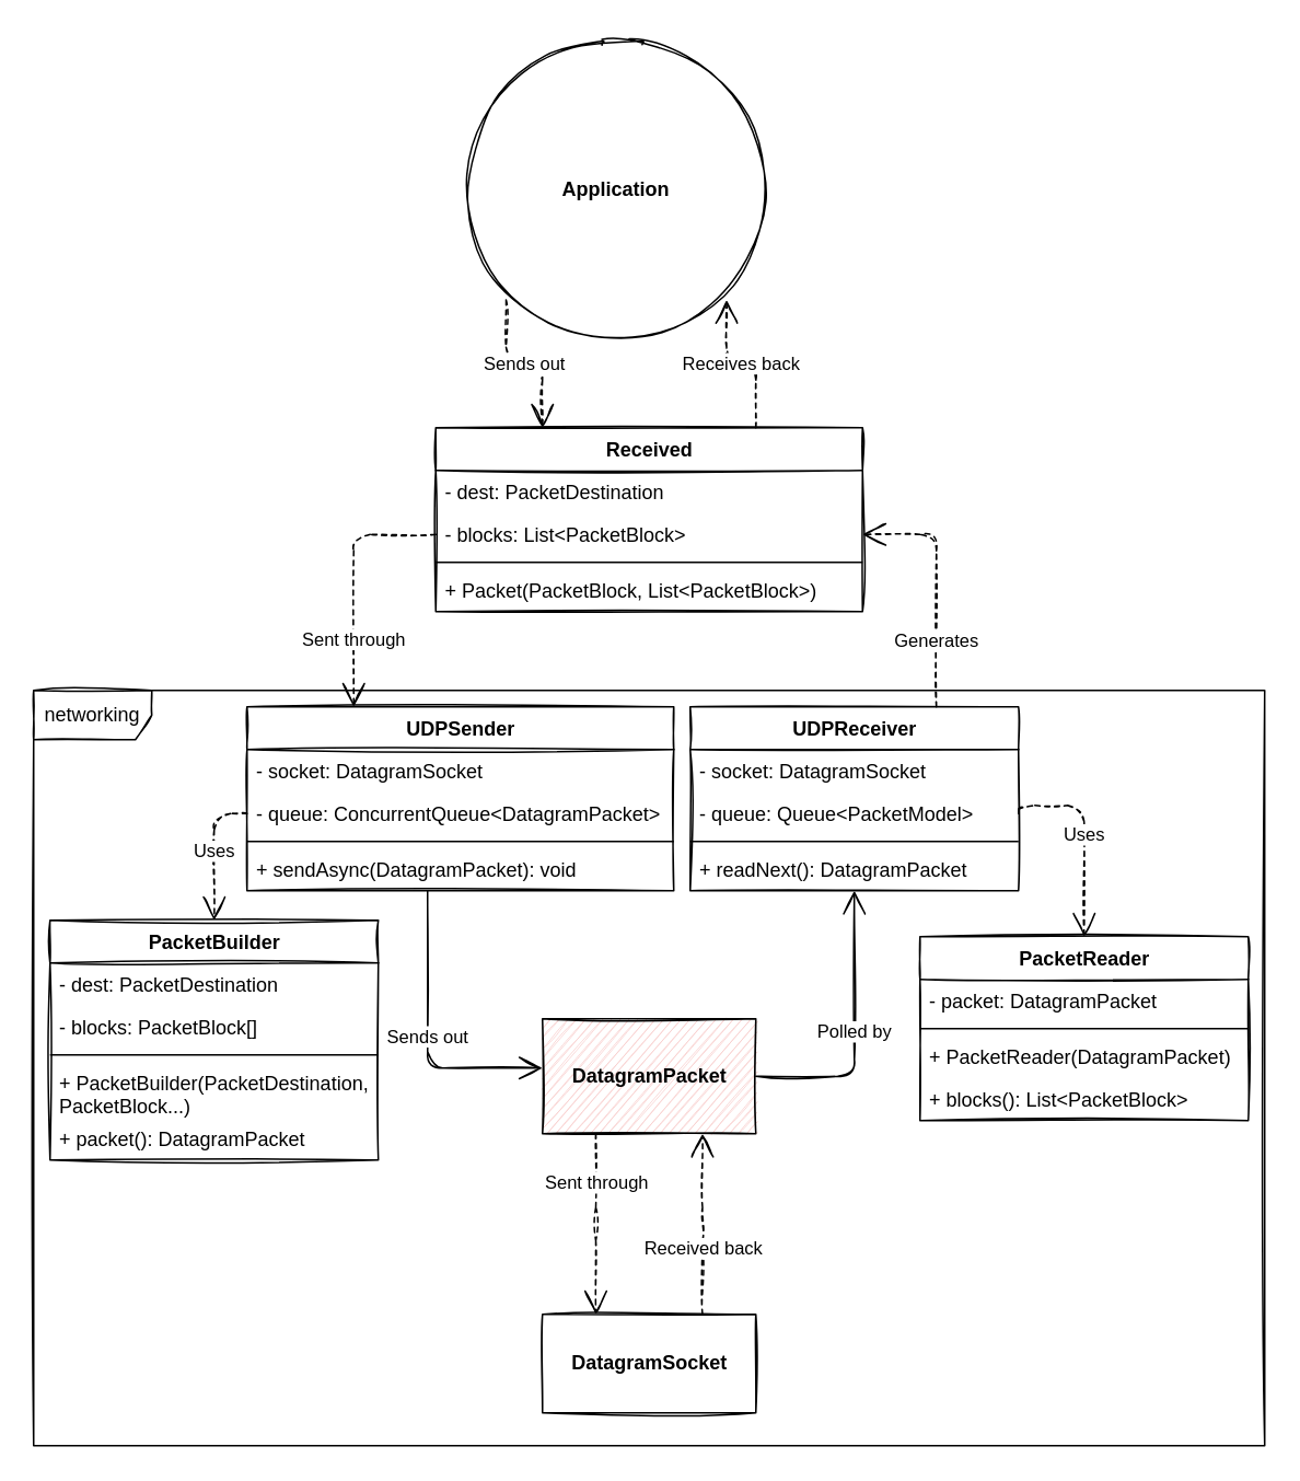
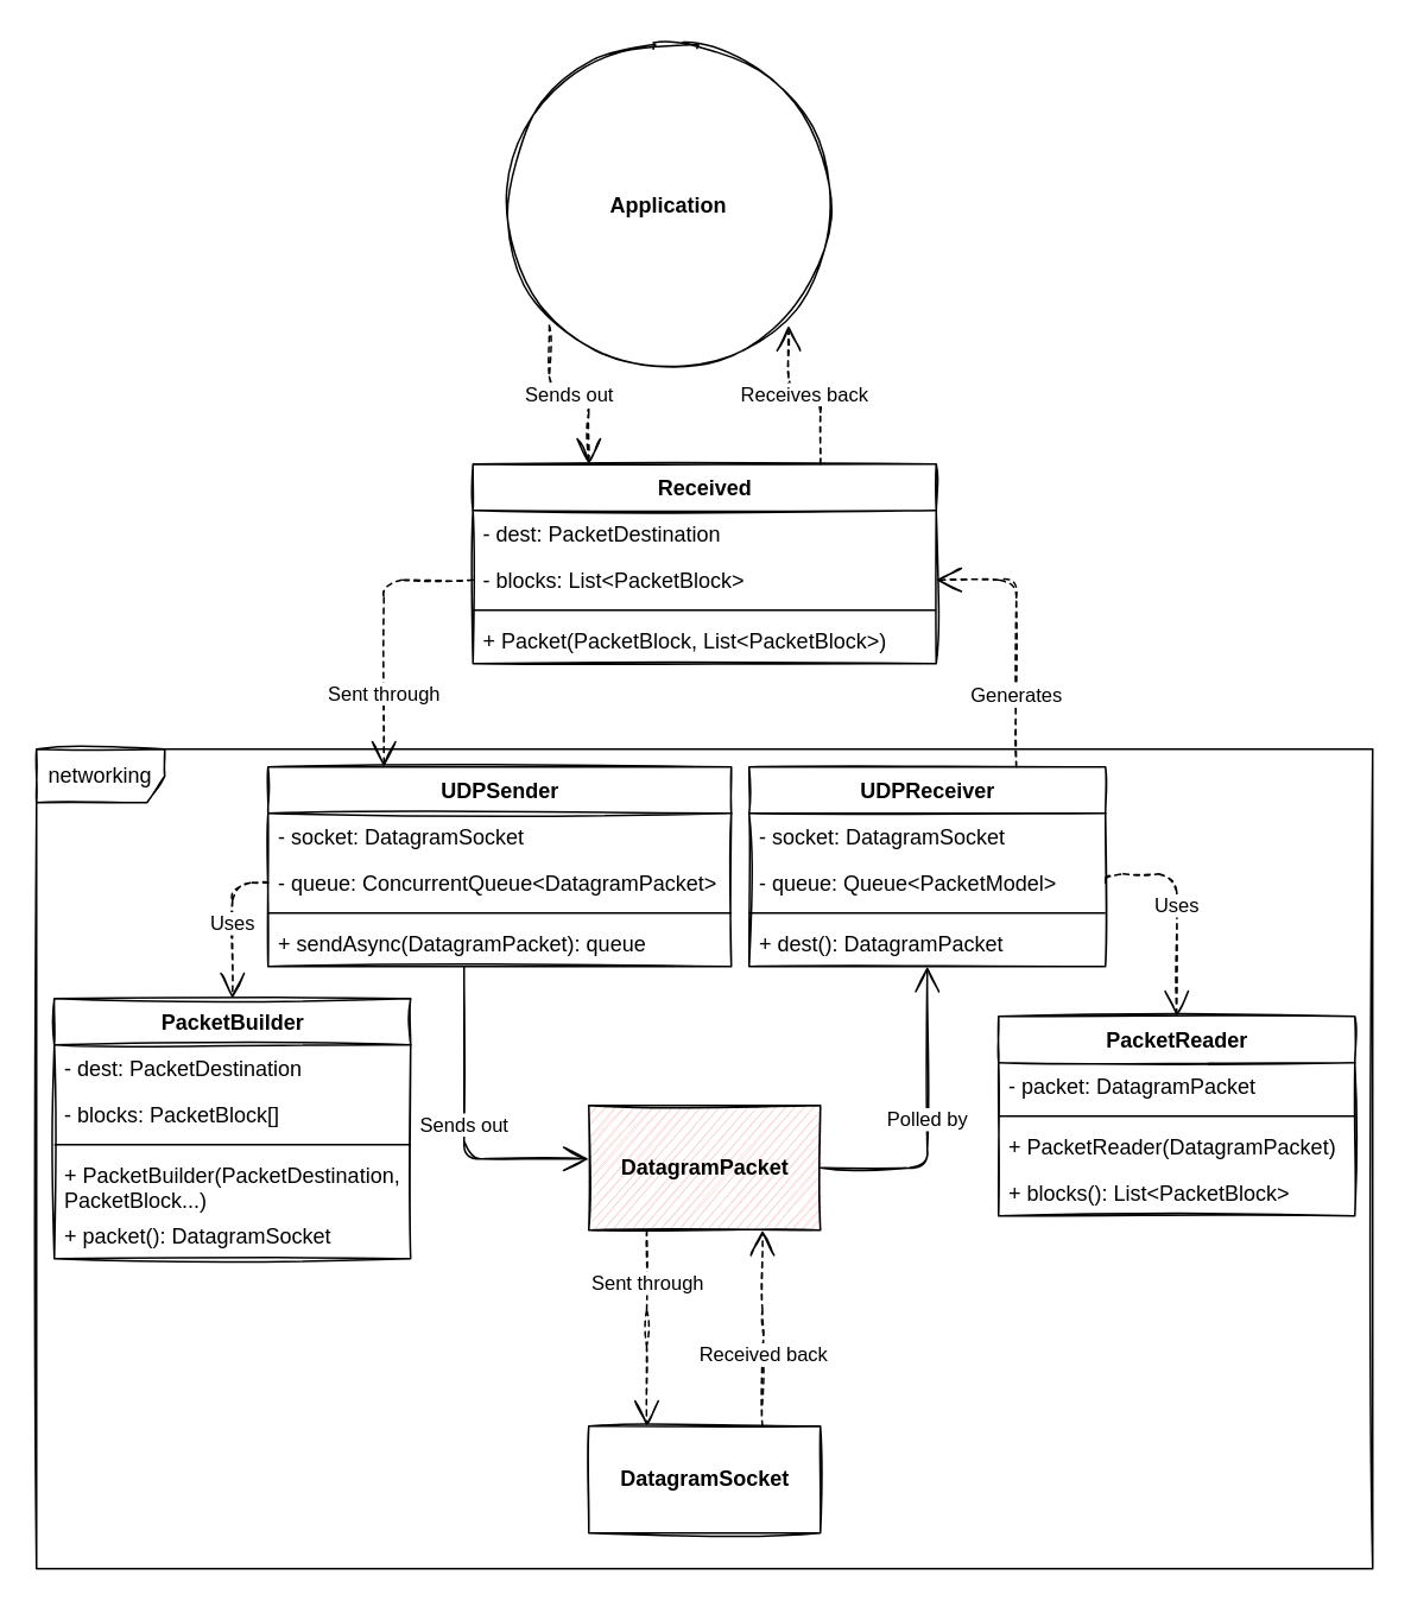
  <mxCell id="0" />
  <mxCell id="1" parent="0" />
  <mxCell id="2" value="networking" style="shape=umlFrame;whiteSpace=wrap;html=1;rounded=0;shadow=0;glass=0;sketch=1;width=72;" parent="1" vertex="1"><mxGeometry x="20" y="420" width="750" height="460" as="geometry" /></mxCell>
  <mxCell id="3" value="&lt;span style=&quot;font-weight: 700&quot;&gt;DatagramPacket&lt;/span&gt;" style="html=1;sketch=1;fillColor=#f8cecc;" parent="1" vertex="1"><mxGeometry x="330" y="620" width="130" height="70" as="geometry" /></mxCell>
  <mxCell id="4" value="UDPSender" style="swimlane;fontStyle=1;align=center;verticalAlign=top;childLayout=stackLayout;horizontal=1;startSize=26;horizontalStack=0;resizeParent=1;resizeParentMax=0;resizeLast=0;collapsible=1;marginBottom=0;rounded=0;shadow=0;sketch=1;strokeWidth=1;html=1;" parent="1" vertex="1"><mxGeometry x="150" y="430" width="260" height="112" as="geometry" /></mxCell>
  <mxCell id="5" value="- socket: DatagramSocket" style="text;strokeColor=none;fillColor=none;align=left;verticalAlign=top;spacingLeft=4;spacingRight=4;overflow=hidden;rotatable=0;points=[[0,0.5],[1,0.5]];portConstraint=eastwest;" vertex="1" parent="4"><mxGeometry y="26" width="260" height="26" as="geometry" /></mxCell>
  <mxCell id="6" value="- queue: ConcurrentQueue&lt;DatagramPacket&gt;" style="text;strokeColor=none;fillColor=none;align=left;verticalAlign=top;spacingLeft=4;spacingRight=4;overflow=hidden;rotatable=0;points=[[0,0.5],[1,0.5]];portConstraint=eastwest;" parent="4" vertex="1"><mxGeometry y="52" width="260" height="26" as="geometry" /></mxCell>
  <mxCell id="7" value="" style="line;strokeWidth=1;fillColor=none;align=left;verticalAlign=middle;spacingTop=-1;spacingLeft=3;spacingRight=3;rotatable=0;labelPosition=right;points=[];portConstraint=eastwest;" parent="4" vertex="1"><mxGeometry y="78" width="260" height="8" as="geometry" /></mxCell>
- <mxCell id="8" value="+ sendAsync(DatagramPacket): void" style="text;strokeColor=none;fillColor=none;align=left;verticalAlign=top;spacingLeft=4;spacingRight=4;overflow=hidden;rotatable=0;points=[[0,0.5],[1,0.5]];portConstraint=eastwest;" parent="4" vertex="1"><mxGeometry y="86" width="260" height="26" as="geometry" /></mxCell>
+ <mxCell id="8" value="+ sendAsync(DatagramPacket): queue" style="text;strokeColor=none;fillColor=none;align=left;verticalAlign=top;spacingLeft=4;spacingRight=4;overflow=hidden;rotatable=0;points=[[0,0.5],[1,0.5]];portConstraint=eastwest;" parent="4" vertex="1"><mxGeometry y="86" width="260" height="26" as="geometry" /></mxCell>
  <mxCell id="9" value="&lt;b&gt;DatagramSocket&lt;/b&gt;" style="html=1;sketch=1;" parent="1" vertex="1"><mxGeometry x="330" y="800" width="130" height="60" as="geometry" /></mxCell>
  <mxCell id="10" value="UDPReceiver" style="swimlane;fontStyle=1;align=center;verticalAlign=top;childLayout=stackLayout;horizontal=1;startSize=26;horizontalStack=0;resizeParent=1;resizeParentMax=0;resizeLast=0;collapsible=1;marginBottom=0;rounded=0;shadow=0;sketch=1;strokeWidth=1;html=1;" parent="1" vertex="1"><mxGeometry x="420" y="430" width="200" height="112" as="geometry" /></mxCell>
  <mxCell id="11" value="- socket: DatagramSocket" style="text;strokeColor=none;fillColor=none;align=left;verticalAlign=top;spacingLeft=4;spacingRight=4;overflow=hidden;rotatable=0;points=[[0,0.5],[1,0.5]];portConstraint=eastwest;" parent="10" vertex="1"><mxGeometry y="26" width="200" height="26" as="geometry" /></mxCell>
  <mxCell id="12" value="- queue: Queue&lt;PacketModel&gt;" style="text;strokeColor=none;fillColor=none;align=left;verticalAlign=top;spacingLeft=4;spacingRight=4;overflow=hidden;rotatable=0;points=[[0,0.5],[1,0.5]];portConstraint=eastwest;" vertex="1" parent="10"><mxGeometry y="52" width="200" height="26" as="geometry" /></mxCell>
  <mxCell id="13" value="" style="line;strokeWidth=1;fillColor=none;align=left;verticalAlign=middle;spacingTop=-1;spacingLeft=3;spacingRight=3;rotatable=0;labelPosition=right;points=[];portConstraint=eastwest;" parent="10" vertex="1"><mxGeometry y="78" width="200" height="8" as="geometry" /></mxCell>
- <mxCell id="14" value="+ readNext(): DatagramPacket" style="text;strokeColor=none;fillColor=none;align=left;verticalAlign=top;spacingLeft=4;spacingRight=4;overflow=hidden;rotatable=0;points=[[0,0.5],[1,0.5]];portConstraint=eastwest;" parent="10" vertex="1"><mxGeometry y="86" width="200" height="26" as="geometry" /></mxCell>
+ <mxCell id="14" value="+ dest(): DatagramPacket" style="text;strokeColor=none;fillColor=none;align=left;verticalAlign=top;spacingLeft=4;spacingRight=4;overflow=hidden;rotatable=0;points=[[0,0.5],[1,0.5]];portConstraint=eastwest;" parent="10" vertex="1"><mxGeometry y="86" width="200" height="26" as="geometry" /></mxCell>
  <mxCell id="15" value="PacketBuilder" style="swimlane;fontStyle=1;align=center;verticalAlign=top;childLayout=stackLayout;horizontal=1;startSize=26;horizontalStack=0;resizeParent=1;resizeParentMax=0;resizeLast=0;collapsible=1;marginBottom=0;rounded=0;shadow=0;sketch=1;strokeWidth=1;html=1;" parent="1" vertex="1"><mxGeometry x="30" y="560" width="200" height="146" as="geometry" /></mxCell>
  <mxCell id="16" value="- dest: PacketDestination" style="text;strokeColor=none;fillColor=none;align=left;verticalAlign=top;spacingLeft=4;spacingRight=4;overflow=hidden;rotatable=0;points=[[0,0.5],[1,0.5]];portConstraint=eastwest;" parent="15" vertex="1"><mxGeometry y="26" width="200" height="26" as="geometry" /></mxCell>
  <mxCell id="17" value="- blocks: PacketBlock[]" style="text;strokeColor=none;fillColor=none;align=left;verticalAlign=top;spacingLeft=4;spacingRight=4;overflow=hidden;rotatable=0;points=[[0,0.5],[1,0.5]];portConstraint=eastwest;" parent="15" vertex="1"><mxGeometry y="52" width="200" height="26" as="geometry" /></mxCell>
  <mxCell id="18" value="" style="line;strokeWidth=1;fillColor=none;align=left;verticalAlign=middle;spacingTop=-1;spacingLeft=3;spacingRight=3;rotatable=0;labelPosition=right;points=[];portConstraint=eastwest;" parent="15" vertex="1"><mxGeometry y="78" width="200" height="8" as="geometry" /></mxCell>
  <mxCell id="19" value="+ PacketBuilder(PacketDestination,&#10;PacketBlock...)" style="text;strokeColor=none;fillColor=none;align=left;verticalAlign=top;spacingLeft=4;spacingRight=4;overflow=hidden;rotatable=0;points=[[0,0.5],[1,0.5]];portConstraint=eastwest;" parent="15" vertex="1"><mxGeometry y="86" width="200" height="34" as="geometry" /></mxCell>
- <mxCell id="20" value="+ packet(): DatagramPacket" style="text;strokeColor=none;fillColor=none;align=left;verticalAlign=top;spacingLeft=4;spacingRight=4;overflow=hidden;rotatable=0;points=[[0,0.5],[1,0.5]];portConstraint=eastwest;" parent="15" vertex="1"><mxGeometry y="120" width="200" height="26" as="geometry" /></mxCell>
+ <mxCell id="20" value="+ packet(): DatagramSocket" style="text;strokeColor=none;fillColor=none;align=left;verticalAlign=top;spacingLeft=4;spacingRight=4;overflow=hidden;rotatable=0;points=[[0,0.5],[1,0.5]];portConstraint=eastwest;" parent="15" vertex="1"><mxGeometry y="120" width="200" height="26" as="geometry" /></mxCell>
  <mxCell id="21" value="PacketReader" style="swimlane;fontStyle=1;align=center;verticalAlign=top;childLayout=stackLayout;horizontal=1;startSize=26;horizontalStack=0;resizeParent=1;resizeParentMax=0;resizeLast=0;collapsible=1;marginBottom=0;rounded=0;shadow=0;sketch=1;strokeWidth=1;html=1;" parent="1" vertex="1"><mxGeometry x="560" y="570" width="200" height="112" as="geometry" /></mxCell>
  <mxCell id="22" value="- packet: DatagramPacket" style="text;strokeColor=none;fillColor=none;align=left;verticalAlign=top;spacingLeft=4;spacingRight=4;overflow=hidden;rotatable=0;points=[[0,0.5],[1,0.5]];portConstraint=eastwest;" parent="21" vertex="1"><mxGeometry y="26" width="200" height="26" as="geometry" /></mxCell>
  <mxCell id="23" value="" style="line;strokeWidth=1;fillColor=none;align=left;verticalAlign=middle;spacingTop=-1;spacingLeft=3;spacingRight=3;rotatable=0;labelPosition=right;points=[];portConstraint=eastwest;" parent="21" vertex="1"><mxGeometry y="52" width="200" height="8" as="geometry" /></mxCell>
  <mxCell id="24" value="+ PacketReader(DatagramPacket)" style="text;strokeColor=none;fillColor=none;align=left;verticalAlign=top;spacingLeft=4;spacingRight=4;overflow=hidden;rotatable=0;points=[[0,0.5],[1,0.5]];portConstraint=eastwest;" parent="21" vertex="1"><mxGeometry y="60" width="200" height="26" as="geometry" /></mxCell>
  <mxCell id="25" value="+ blocks(): List&lt;PacketBlock&gt;" style="text;strokeColor=none;fillColor=none;align=left;verticalAlign=top;spacingLeft=4;spacingRight=4;overflow=hidden;rotatable=0;points=[[0,0.5],[1,0.5]];portConstraint=eastwest;" parent="21" vertex="1"><mxGeometry y="86" width="200" height="26" as="geometry" /></mxCell>
  <mxCell id="26" value="&lt;b&gt;Application&lt;/b&gt;" style="ellipse;whiteSpace=wrap;html=1;aspect=fixed;sketch=1;" parent="1" vertex="1"><mxGeometry x="280" y="20" width="190" height="190" as="geometry" /></mxCell>
  <mxCell id="27" value="Sends out" style="endArrow=open;endSize=12;dashed=1;html=1;exitX=0;exitY=1;exitDx=0;exitDy=0;sketch=1;edgeStyle=elbowEdgeStyle;elbow=vertical;entryX=0.25;entryY=0;entryDx=0;entryDy=0;" parent="1" source="26" target="33" edge="1"><mxGeometry width="160" relative="1" as="geometry"><mxPoint x="80" y="150" as="sourcePoint" /><mxPoint x="337.5" y="260" as="targetPoint" /></mxGeometry></mxCell>
  <mxCell id="28" value="Receives back" style="endArrow=open;endSize=12;dashed=1;html=1;exitX=0.75;exitY=0;exitDx=0;exitDy=0;sketch=1;edgeStyle=elbowEdgeStyle;elbow=vertical;entryX=1;entryY=1;entryDx=0;entryDy=0;" parent="1" source="33" target="26" edge="1"><mxGeometry width="160" relative="1" as="geometry"><mxPoint x="472.5" y="260" as="sourcePoint" /><mxPoint x="550" y="280" as="targetPoint" /></mxGeometry></mxCell>
  <mxCell id="29" value="Sent through" style="endArrow=open;endSize=12;dashed=1;html=1;exitX=0.25;exitY=1;exitDx=0;exitDy=0;sketch=1;edgeStyle=elbowEdgeStyle;elbow=vertical;entryX=0.25;entryY=0;entryDx=0;entryDy=0;" parent="1" source="3" target="9" edge="1"><mxGeometry x="-0.455" width="160" relative="1" as="geometry"><mxPoint x="20" y="750" as="sourcePoint" /><mxPoint x="20" y="670" as="targetPoint" /><mxPoint as="offset" /></mxGeometry></mxCell>
  <mxCell id="30" value="Received back" style="endArrow=open;endSize=12;dashed=1;html=1;exitX=0.75;exitY=0;exitDx=0;exitDy=0;sketch=1;edgeStyle=elbowEdgeStyle;elbow=vertical;entryX=0.75;entryY=1;entryDx=0;entryDy=0;" parent="1" source="9" target="3" edge="1"><mxGeometry x="-0.273" width="160" relative="1" as="geometry"><mxPoint x="590" y="690" as="sourcePoint" /><mxPoint x="590" y="610" as="targetPoint" /><mxPoint as="offset" /></mxGeometry></mxCell>
  <mxCell id="31" value="Polled by" style="endArrow=open;endSize=12;dashed=0;html=1;sketch=1;edgeStyle=elbowEdgeStyle;elbow=vertical;exitX=1;exitY=0.5;exitDx=0;exitDy=0;" parent="1" source="3" target="10" edge="1"><mxGeometry width="160" relative="1" as="geometry"><mxPoint x="530" y="720" as="sourcePoint" /><mxPoint x="530" y="640" as="targetPoint" /><Array as="points"><mxPoint x="520" y="655" /></Array></mxGeometry></mxCell>
  <mxCell id="32" value="Sends out" style="endArrow=open;endSize=12;dashed=0;html=1;sketch=1;edgeStyle=elbowEdgeStyle;elbow=vertical;" parent="1" source="4" target="3" edge="1"><mxGeometry width="160" relative="1" as="geometry"><mxPoint x="40" y="630" as="sourcePoint" /><mxPoint x="40" y="550" as="targetPoint" /><Array as="points"><mxPoint x="260" y="650" /></Array></mxGeometry></mxCell>
  <mxCell id="33" value="Received" style="swimlane;fontStyle=1;align=center;verticalAlign=top;childLayout=stackLayout;horizontal=1;startSize=26;horizontalStack=0;resizeParent=1;resizeParentMax=0;resizeLast=0;collapsible=1;marginBottom=0;rounded=0;shadow=0;sketch=1;strokeWidth=1;glass=0;html=1;" parent="1" vertex="1"><mxGeometry x="265" y="260" width="260" height="112" as="geometry" /></mxCell>
  <mxCell id="34" value="- dest: PacketDestination" style="text;strokeColor=none;fillColor=none;align=left;verticalAlign=top;spacingLeft=4;spacingRight=4;overflow=hidden;rotatable=0;points=[[0,0.5],[1,0.5]];portConstraint=eastwest;" parent="33" vertex="1"><mxGeometry y="26" width="260" height="26" as="geometry" /></mxCell>
  <mxCell id="35" value="- blocks: List&lt;PacketBlock&gt;" style="text;strokeColor=none;fillColor=none;align=left;verticalAlign=top;spacingLeft=4;spacingRight=4;overflow=hidden;rotatable=0;points=[[0,0.5],[1,0.5]];portConstraint=eastwest;" parent="33" vertex="1"><mxGeometry y="52" width="260" height="26" as="geometry" /></mxCell>
  <mxCell id="36" value="" style="line;strokeWidth=1;fillColor=none;align=left;verticalAlign=middle;spacingTop=-1;spacingLeft=3;spacingRight=3;rotatable=0;labelPosition=right;points=[];portConstraint=eastwest;" parent="33" vertex="1"><mxGeometry y="78" width="260" height="8" as="geometry" /></mxCell>
  <mxCell id="37" value="+ Packet(PacketBlock, List&lt;PacketBlock&gt;)" style="text;strokeColor=none;fillColor=none;align=left;verticalAlign=top;spacingLeft=4;spacingRight=4;overflow=hidden;rotatable=0;points=[[0,0.5],[1,0.5]];portConstraint=eastwest;" parent="33" vertex="1"><mxGeometry y="86" width="260" height="26" as="geometry" /></mxCell>
  <mxCell id="38" value="Uses" style="endArrow=open;endSize=12;dashed=1;html=1;exitX=0;exitY=0.5;exitDx=0;exitDy=0;sketch=1;edgeStyle=elbowEdgeStyle;elbow=vertical;entryX=0.5;entryY=0;entryDx=0;entryDy=0;" parent="1" source="6" target="15" edge="1"><mxGeometry width="160" relative="1" as="geometry"><mxPoint x="30" y="430" as="sourcePoint" /><mxPoint x="30" y="350" as="targetPoint" /><Array as="points"><mxPoint x="110" y="495" /><mxPoint x="130" y="469" /></Array></mxGeometry></mxCell>
  <mxCell id="39" value="Uses" style="endArrow=open;endSize=12;dashed=1;html=1;exitX=1;exitY=0.5;exitDx=0;exitDy=0;sketch=1;edgeStyle=elbowEdgeStyle;elbow=vertical;entryX=0.5;entryY=0;entryDx=0;entryDy=0;" parent="1" target="21" edge="1" source="12"><mxGeometry width="160" relative="1" as="geometry"><mxPoint x="621" y="469" as="sourcePoint" /><mxPoint x="691" y="570" as="targetPoint" /><Array as="points"><mxPoint x="660" y="490" /></Array></mxGeometry></mxCell>
  <mxCell id="40" value="Generates" style="endArrow=open;endSize=12;dashed=1;html=1;exitX=0.75;exitY=0;exitDx=0;exitDy=0;sketch=1;edgeStyle=elbowEdgeStyle;entryX=1;entryY=0.5;entryDx=0;entryDy=0;" parent="1" source="10" target="35" edge="1"><mxGeometry x="-0.467" width="160" relative="1" as="geometry"><mxPoint x="570" y="430" as="sourcePoint" /><mxPoint x="570" y="350" as="targetPoint" /><Array as="points"><mxPoint x="570" y="410" /></Array><mxPoint as="offset" /></mxGeometry></mxCell>
  <mxCell id="41" value="Sent through" style="endArrow=open;endSize=12;dashed=1;html=1;sketch=1;edgeStyle=elbowEdgeStyle;elbow=vertical;entryX=0.25;entryY=0;entryDx=0;entryDy=0;exitX=0;exitY=0.5;exitDx=0;exitDy=0;" parent="1" source="35" target="4" edge="1"><mxGeometry x="0.467" width="160" relative="1" as="geometry"><mxPoint x="110" y="400" as="sourcePoint" /><mxPoint x="110" y="320" as="targetPoint" /><Array as="points"><mxPoint x="240" y="325" /></Array><mxPoint as="offset" /></mxGeometry></mxCell>
